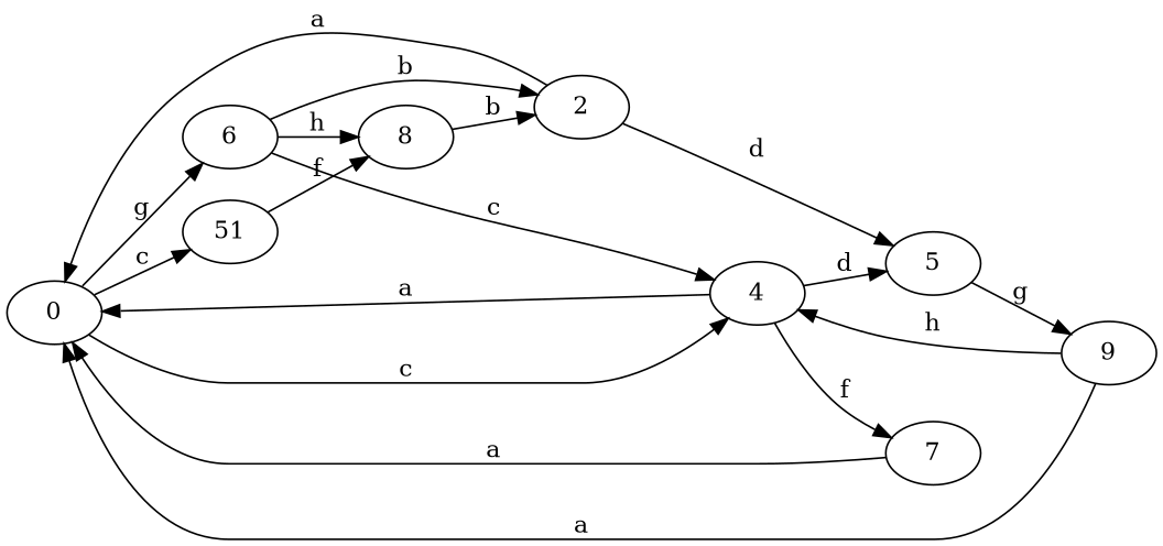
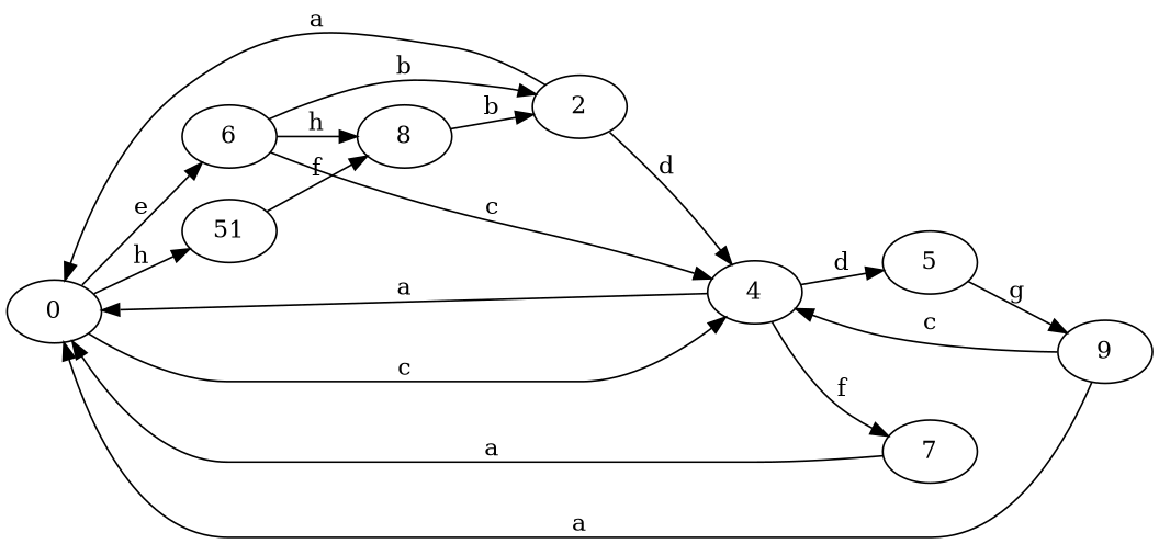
  strict digraph {
    rankdir=LR
    0
    4
    6
    n4 [label=51]
    5
    7
    2
    8
    9
    0 -> 4 [label=c]
-   0 -> 6 [label=g]
-   0 -> n4 [label=c]
+   0 -> 6 [label=e]
+   0 -> n4 [label=h]
    4 -> 0 [label=a]
    4 -> 5 [label=d]
    4 -> 7 [label=f]
    6 -> 4 [label=c]
    6 -> 2 [label=b]
    6 -> 8 [label=h]
    n4 -> 8 [label=f]
    5 -> 9 [label=g]
    7 -> 0 [label=a]
    2 -> 0 [label=a]
-   2 -> 5 [label=d]
+   2 -> 4 [label=d]
    8 -> 2 [label=b]
    9 -> 0 [label=a]
-   9 -> 4 [label=h]
+   9 -> 4 [label=c]
  }
